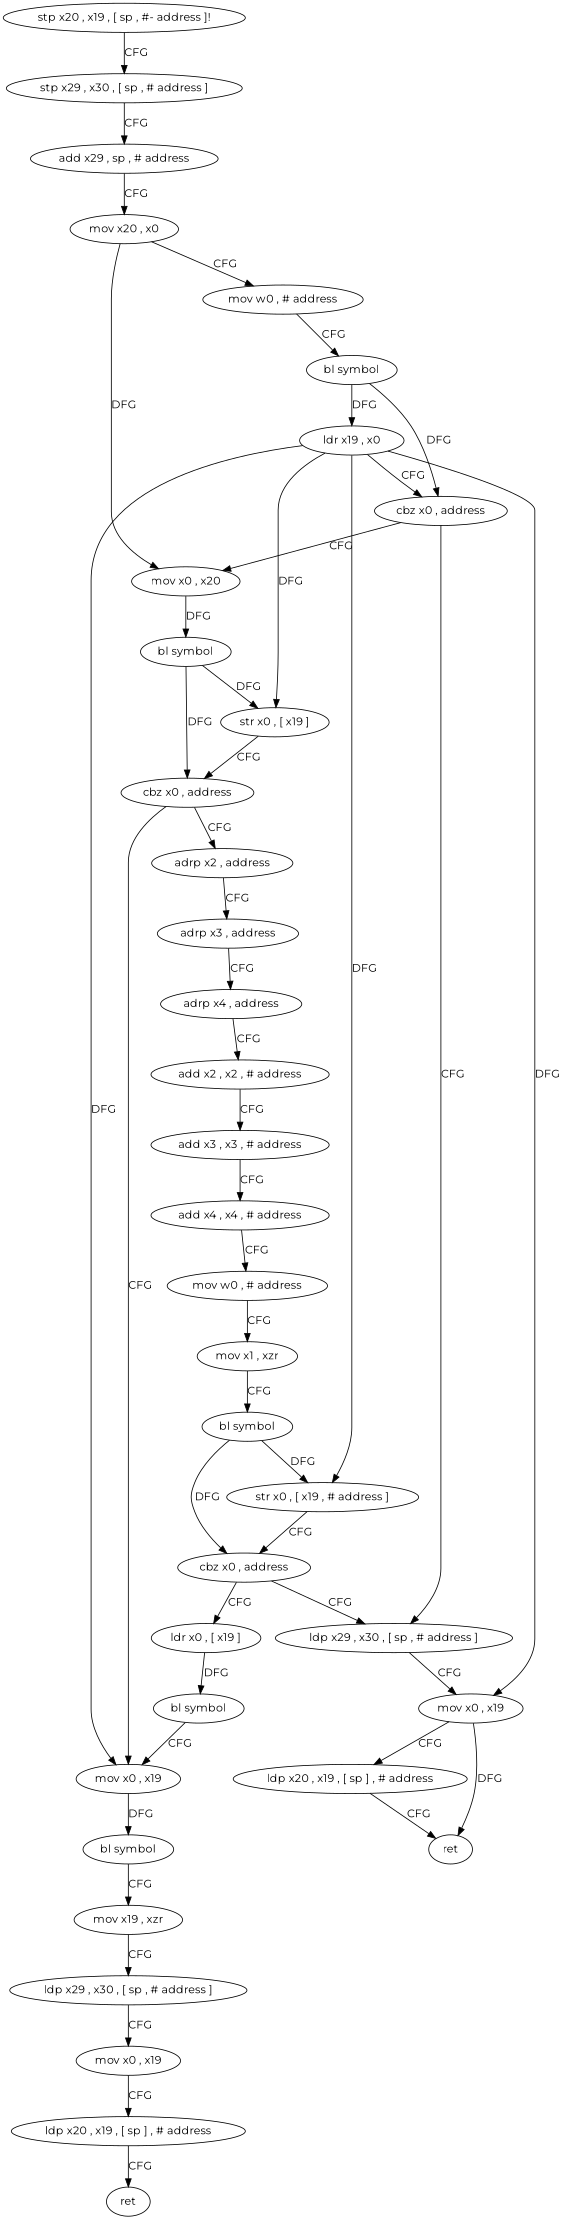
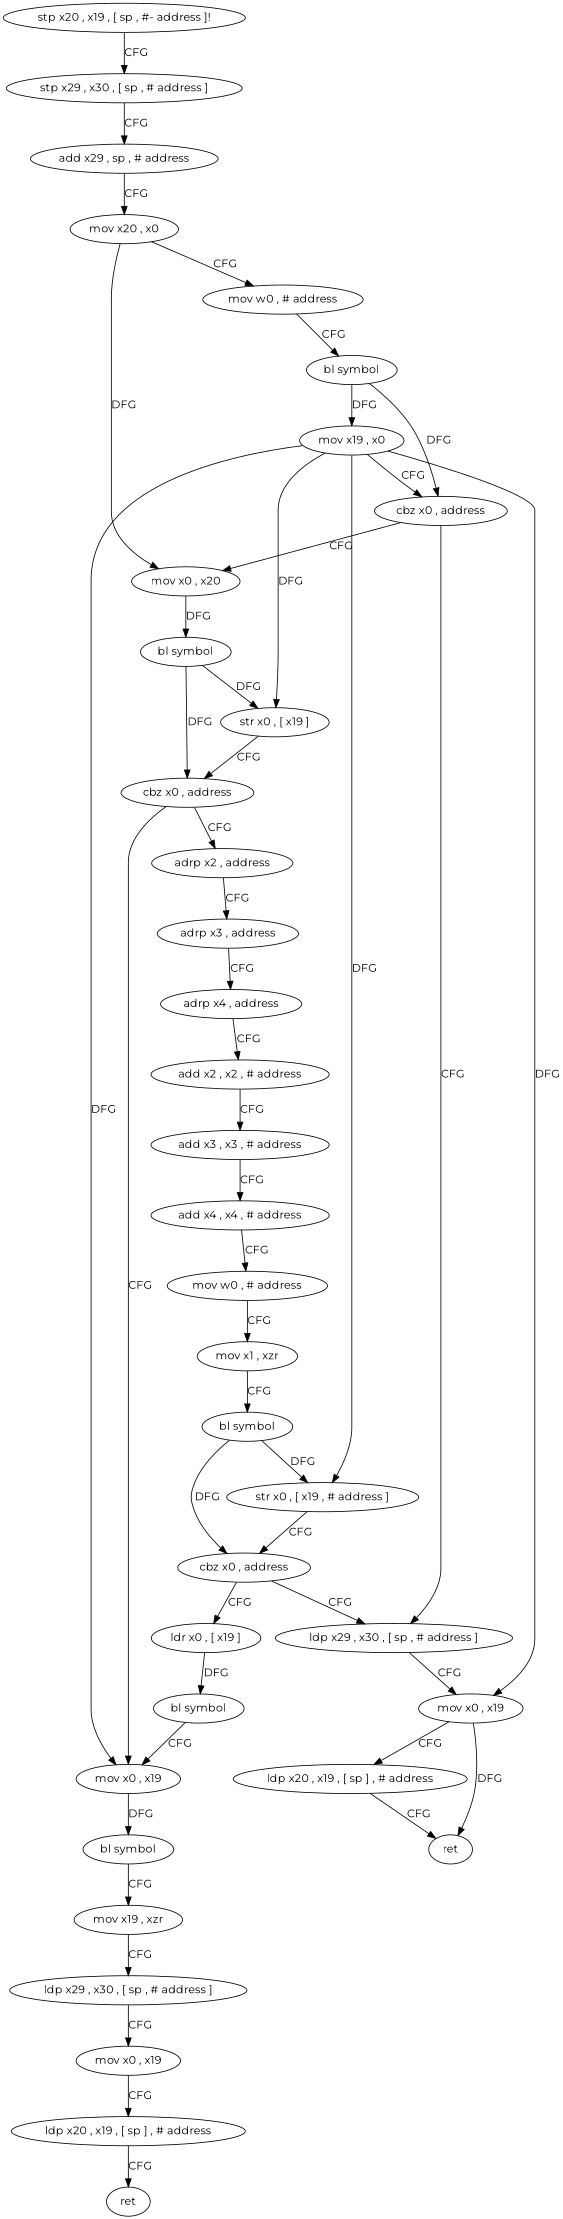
  digraph {
    fontname=Montserrat
    node [fontname=Montserrat]
    edge [fontname=Montserrat]
    n1 [label="stp x20 , x19 , [ sp , #- address ]!"]
    n2 [label="stp x29 , x30 , [ sp , # address ]"]
    n3 [label="add x29 , sp , # address"]
    n4 [label="mov x20 , x0"]
    n5 [label="mov w0 , # address"]
    n6 [label="mov x0 , x20"]
    n7 [label="bl symbol"]
    n8 [label="bl symbol"]
-   n9 [label="ldr x19 , x0"]
+   n9 [label="mov x19 , x0"]
    n10 [label="cbz x0 , address"]
    n11 [label="mov x0 , x19"]
    n12 [label="str x0 , [ x19 ]"]
    n13 [label="mov x0 , x19"]
    n14 [label="str x0 , [ x19 , # address ]"]
    n15 [label="ldp x29 , x30 , [ sp , # address ]"]
    n16 [label="ldp x20 , x19 , [ sp ] , # address"]
    n17 [label=ret]
    n18 [label="cbz x0 , address"]
    n19 [label="bl symbol"]
    n20 [label="cbz x0 , address"]
    n21 [label="ldr x0 , [ x19 ]"]
    n22 [label="bl symbol"]
    n23 [label="adrp x2 , address"]
    n24 [label="adrp x3 , address"]
    n25 [label="mov x19 , xzr"]
    n26 [label="adrp x4 , address"]
    n27 [label="ldp x29 , x30 , [ sp , # address ]"]
    n28 [label="mov x0 , x19"]
    n29 [label="ldp x20 , x19 , [ sp ] , # address"]
    n30 [label=ret]
    n31 [label="add x2 , x2 , # address"]
    n32 [label="add x3 , x3 , # address"]
    n33 [label="add x4 , x4 , # address"]
    n34 [label="mov w0 , # address"]
    n35 [label="mov x1 , xzr"]
    n36 [label="bl symbol"]
    n1 -> n2 [label=CFG]
    n2 -> n3 [label=CFG]
    n3 -> n4 [label=CFG]
    n4 -> n5 [label=CFG]
    n4 -> n6 [label=DFG]
    n5 -> n7 [label=CFG]
    n6 -> n8 [label=DFG]
    n7 -> n9 [label=DFG]
    n7 -> n10 [label=DFG]
    n8 -> n12 [label=DFG]
    n8 -> n18 [label=DFG]
    n9 -> n10 [label=CFG]
    n9 -> n11 [label=DFG]
    n9 -> n12 [label=DFG]
    n9 -> n13 [label=DFG]
    n9 -> n14 [label=DFG]
    n10 -> n6 [label=CFG]
    n10 -> n15 [label=CFG]
    n11 -> n16 [label=CFG]
    n11 -> n17 [label=DFG]
    n12 -> n18 [label=CFG]
    n13 -> n19 [label=DFG]
    n14 -> n20 [label=CFG]
    n15 -> n11 [label=CFG]
    n16 -> n17 [label=CFG]
    n18 -> n13 [label=CFG]
    n18 -> n23 [label=CFG]
    n19 -> n25 [label=CFG]
    n20 -> n15 [label=CFG]
    n20 -> n21 [label=CFG]
    n21 -> n22 [label=DFG]
    n22 -> n13 [label=CFG]
    n23 -> n24 [label=CFG]
    n24 -> n26 [label=CFG]
    n25 -> n27 [label=CFG]
    n26 -> n31 [label=CFG]
    n27 -> n28 [label=CFG]
    n28 -> n29 [label=CFG]
    n29 -> n30 [label=CFG]
    n31 -> n32 [label=CFG]
    n32 -> n33 [label=CFG]
    n33 -> n34 [label=CFG]
    n34 -> n35 [label=CFG]
    n35 -> n36 [label=CFG]
    n36 -> n14 [label=DFG]
    n36 -> n20 [label=DFG]
  }
